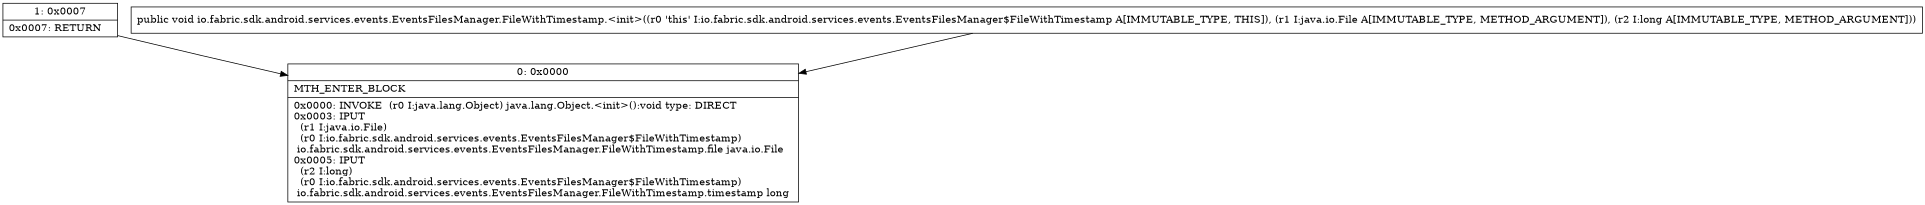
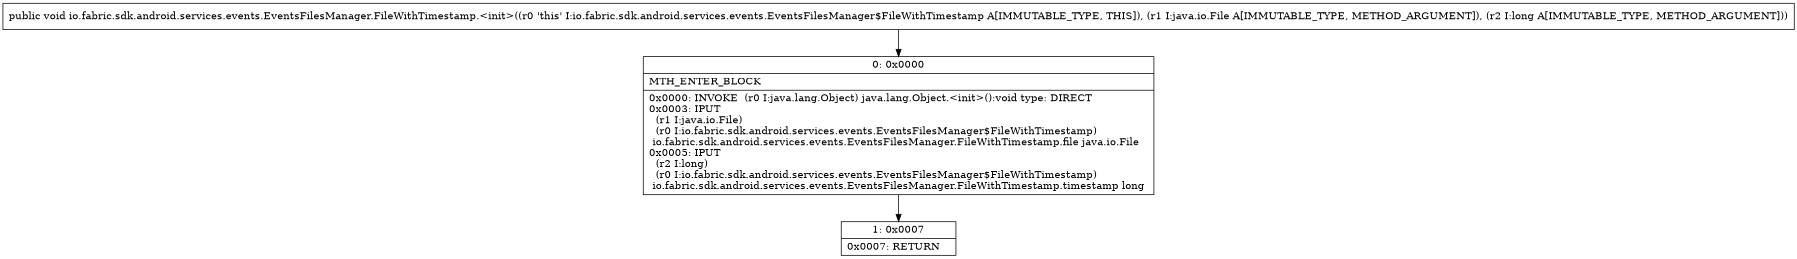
  digraph {
    node [shape=record]
    n1 [label="{0\:\ 0x0000|MTH_ENTER_BLOCK\l|0x0000: INVOKE  (r0 I:java.lang.Object) java.lang.Object.\<init\>():void type: DIRECT \l0x0003: IPUT  \l  (r1 I:java.io.File)\l  (r0 I:io.fabric.sdk.android.services.events.EventsFilesManager$FileWithTimestamp)\l io.fabric.sdk.android.services.events.EventsFilesManager.FileWithTimestamp.file java.io.File \l0x0005: IPUT  \l  (r2 I:long)\l  (r0 I:io.fabric.sdk.android.services.events.EventsFilesManager$FileWithTimestamp)\l io.fabric.sdk.android.services.events.EventsFilesManager.FileWithTimestamp.timestamp long \l}"]
    n2 [label="{1\:\ 0x0007|0x0007: RETURN   \l}"]
    n3 [label="{public void io.fabric.sdk.android.services.events.EventsFilesManager.FileWithTimestamp.\<init\>((r0 'this' I:io.fabric.sdk.android.services.events.EventsFilesManager$FileWithTimestamp A[IMMUTABLE_TYPE, THIS]), (r1 I:java.io.File A[IMMUTABLE_TYPE, METHOD_ARGUMENT]), (r2 I:long A[IMMUTABLE_TYPE, METHOD_ARGUMENT])) }"]
-   n2 -> n1
+   n1 -> n2
    n3 -> n1
  }
